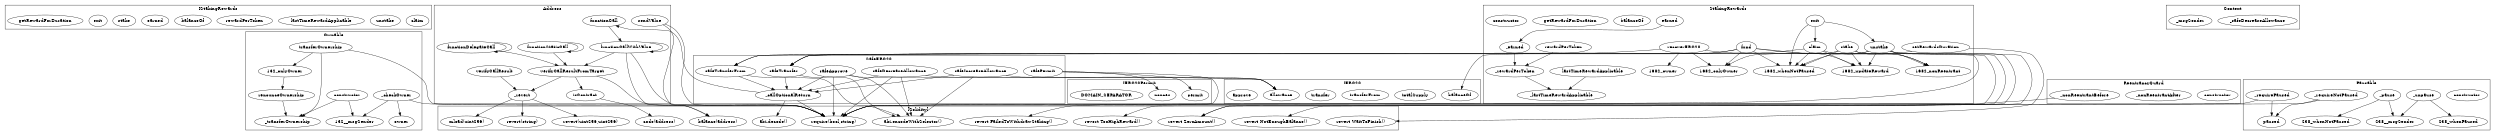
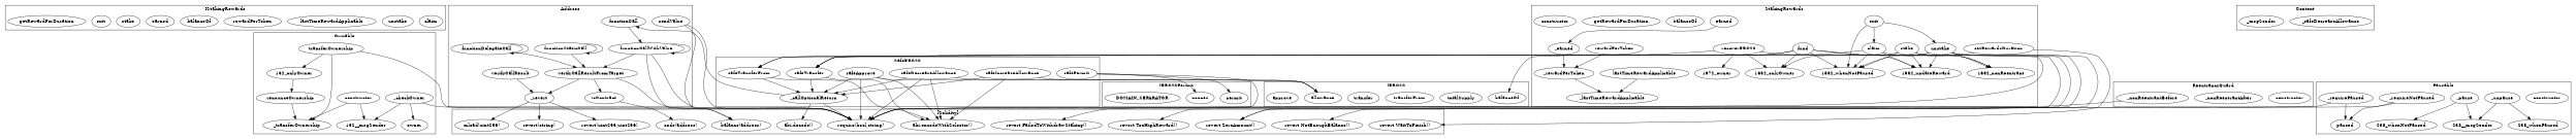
  strict digraph {
    n1 [label=claim]
    n2 [label=unstake]
    n3 [label=lastTimeRewardApplicable]
    n4 [label=rewardPerToken]
    n5 [label=balanceOf]
    n6 [label=earned]
    n7 [label=stake]
    n8 [label=exit]
    n9 [label=getRewardForDuration]
    n10 [label=constructor]
    n11 [label=_transferOwnership]
    "132__msgSender"
    n13 [label=owner]
    n14 [label=_checkOwner]
    n15 [label=transferOwnership]
    "132_onlyOwner"
    n17 [label=renounceOwnership]
    n18 [label=isContract]
    n19 [label=_revert]
    n20 [label=verifyCallResultFromTarget]
    n21 [label=sendValue]
    n22 [label=verifyCallResult]
    n23 [label=functionCall]
    n24 [label=functionCallWithValue]
    n25 [label=functionDelegateCall]
    n26 [label=functionStaticCall]
    n27 [label=constructor]
    n28 [label=_unpause]
    "238__msgSender"
    "238_whenPaused"
    n31 [label=_pause]
    "238_whenNotPaused"
    n33 [label=paused]
    n34 [label=_requireNotPaused]
    n35 [label=_requirePaused]
    n36 [label=constructor]
    n37 [label=_nonReentrantAfter]
    n38 [label=_nonReentrantBefore]
    n39 [label=exit]
    n40 [label=claim]
    n41 [label=unstake]
    "1682_whenNotPaused"
    n43 [label=fund]
    "1682_updateReward"
    "1682_onlyOwner"
    n46 [label=earned]
    n47 [label=_earned]
    n48 [label=rewardPerToken]
    n49 [label=_rewardPerToken]
    n50 [label=balanceOf]
    n51 [label=stake]
    "1682_nonReentrant"
    n53 [label=lastTimeRewardApplicable]
    n54 [label=_lastTimeRewardApplicable]
    n55 [label=setRewardsDuration]
    n56 [label=getRewardForDuration]
    n57 [label=constructor]
    n58 [label=recoverERC20]
-   "1682_owner"
+   "1682_owner" [label="1672_owner"]
    n60 [label=permit]
    n61 [label=nonces]
    n62 [label=DOMAIN_SEPARATOR]
    n63 [label=_safeDecreaseAllowance]
    n64 [label=_msgSender]
    n65 [label=safeTransferFrom]
    n66 [label=_callOptionalReturn]
    n67 [label=safeDecreaseAllowance]
    n68 [label=safeApprove]
    n69 [label=safeTransfer]
    n70 [label=safeIncreaseAllowance]
    n71 [label=safePermit]
    n72 [label=balanceOf]
    n73 [label=totalSupply]
    n74 [label=transferFrom]
    n75 [label=transfer]
    n76 [label=allowance]
    n77 [label=approve]
    "require(bool,string)"
    "code(address)"
    "revert(string)"
    "mload(uint256)"
    "revert(uint256,uint256)"
    "balance(address)"
    "revert TooHighReward()"
    "revert ZeroAmount()"
    "revert WaitToFinish()"
    "revert FailedToWithdrawStaking()"
    "revert NotEnoughBalance()"
    "abi.encodeWithSelector()"
    "abi.decode()"
    subgraph cluster_1 {
      label=IStakingRewards
      n1
      n2
      n3
      n4
      n5
      n6
      n7
      n8
      n9
    }
    subgraph cluster_2 {
      label=Ownable
      n10
      n11
      "132__msgSender"
      n13
      n14
      n15
      "132_onlyOwner"
      n17
    }
    subgraph cluster_3 {
      label=Address
      n18
      n19
      n20
      n21
      n22
      n23
      n24
      n25
      n26
    }
    subgraph cluster_4 {
      label=Pausable
      n27
      n28
      "238__msgSender"
      "238_whenPaused"
      n31
      "238_whenNotPaused"
      n33
      n34
      n35
    }
    subgraph cluster_5 {
      label=ReentrancyGuard
      n36
      n37
      n38
    }
    subgraph cluster_6 {
      label=StakingRewards
      n39
      n40
      n41
      "1682_whenNotPaused"
      n43
      "1682_updateReward"
      "1682_onlyOwner"
      n46
      n47
      n48
      n49
      n50
      n51
      "1682_nonReentrant"
      n53
      n54
      n55
      n56
      n57
      n58
      "1682_owner"
    }
    subgraph cluster_7 {
      label=IERC20Permit
      n60
      n61
      n62
    }
    subgraph cluster_8 {
      label=Context
      n63
      n64
    }
    subgraph cluster_9 {
      label=SafeERC20
      n65
      n66
      n67
      n68
      n69
      n70
      n71
    }
    subgraph cluster_10 {
      label=IERC20
      n72
      n73
      n74
      n75
      n76
      n77
    }
    subgraph cluster_11 {
      label="[Solidity]"
      "require(bool,string)"
      "code(address)"
      "revert(string)"
      "mload(uint256)"
      "revert(uint256,uint256)"
      "balance(address)"
      "revert TooHighReward()"
      "revert ZeroAmount()"
      "revert WaitToFinish()"
      "revert FailedToWithdrawStaking()"
      "revert NotEnoughBalance()"
      "abi.encodeWithSelector()"
      "abi.decode()"
    }
    n10 -> n11
    n10 -> "132__msgSender"
    n14 -> "132__msgSender"
    n14 -> n13
    n14 -> "require(bool,string)"
    n15 -> n11
    n15 -> "132_onlyOwner"
    n15 -> "require(bool,string)"
    "132_onlyOwner" -> n17
    n17 -> n11
    n18 -> "code(address)"
    n19 -> "revert(string)"
    n19 -> "mload(uint256)"
    n19 -> "revert(uint256,uint256)"
    n20 -> n18
    n20 -> n19
    n20 -> "require(bool,string)"
    n21 -> "require(bool,string)"
    n21 -> "balance(address)"
    n22 -> n19
    n23 -> n24
    n24 -> n20
    n24 -> n24
    n24 -> "require(bool,string)"
    n24 -> "balance(address)"
    n25 -> n20
    n25 -> n25
    n26 -> n20
    n26 -> n26
    n28 -> "238__msgSender"
    n28 -> "238_whenPaused"
    n31 -> "238__msgSender"
    n31 -> "238_whenNotPaused"
    n34 -> n33
    n34 -> "require(bool,string)"
    n35 -> n33
    n35 -> "require(bool,string)"
    n38 -> "require(bool,string)"
    n39 -> n40
    n39 -> n41
    n39 -> "1682_whenNotPaused"
    n40 -> "1682_whenNotPaused"
    n40 -> "1682_updateReward"
    n40 -> "1682_nonReentrant"
    n40 -> n69
    n41 -> "1682_whenNotPaused"
    n41 -> "1682_updateReward"
    n41 -> "1682_nonReentrant"
    n41 -> n69
    n41 -> "revert ZeroAmount()"
    n41 -> "revert NotEnoughBalance()"
    n43 -> "1682_whenNotPaused"
    n43 -> "1682_updateReward"
    n43 -> "1682_onlyOwner"
    n43 -> n65
    n43 -> n72
    n43 -> "revert TooHighReward()"
    n46 -> n47
    n47 -> n49
    n48 -> n49
    n49 -> n54
    n51 -> "1682_whenNotPaused"
    n51 -> "1682_updateReward"
    n51 -> "1682_nonReentrant"
    n51 -> n65
    n51 -> "revert ZeroAmount()"
    n53 -> n54
    n55 -> "1682_onlyOwner"
    n55 -> "revert WaitToFinish()"
    n58 -> "1682_onlyOwner"
    n58 -> "1682_owner"
    n58 -> n69
    n58 -> "revert FailedToWithdrawStaking()"
    n65 -> n66
    n65 -> "abi.encodeWithSelector()"
    n66 -> n23
    n66 -> "require(bool,string)"
    n66 -> "abi.decode()"
    n67 -> n66
    n67 -> n76
    n67 -> "require(bool,string)"
    n67 -> "abi.encodeWithSelector()"
    n68 -> n66
    n68 -> n76
    n68 -> "require(bool,string)"
    n68 -> "abi.encodeWithSelector()"
    n69 -> n66
    n69 -> "abi.encodeWithSelector()"
    n70 -> n66
    n70 -> n76
    n70 -> "abi.encodeWithSelector()"
    n71 -> n60
    n71 -> n61
    n71 -> "require(bool,string)"
  }
